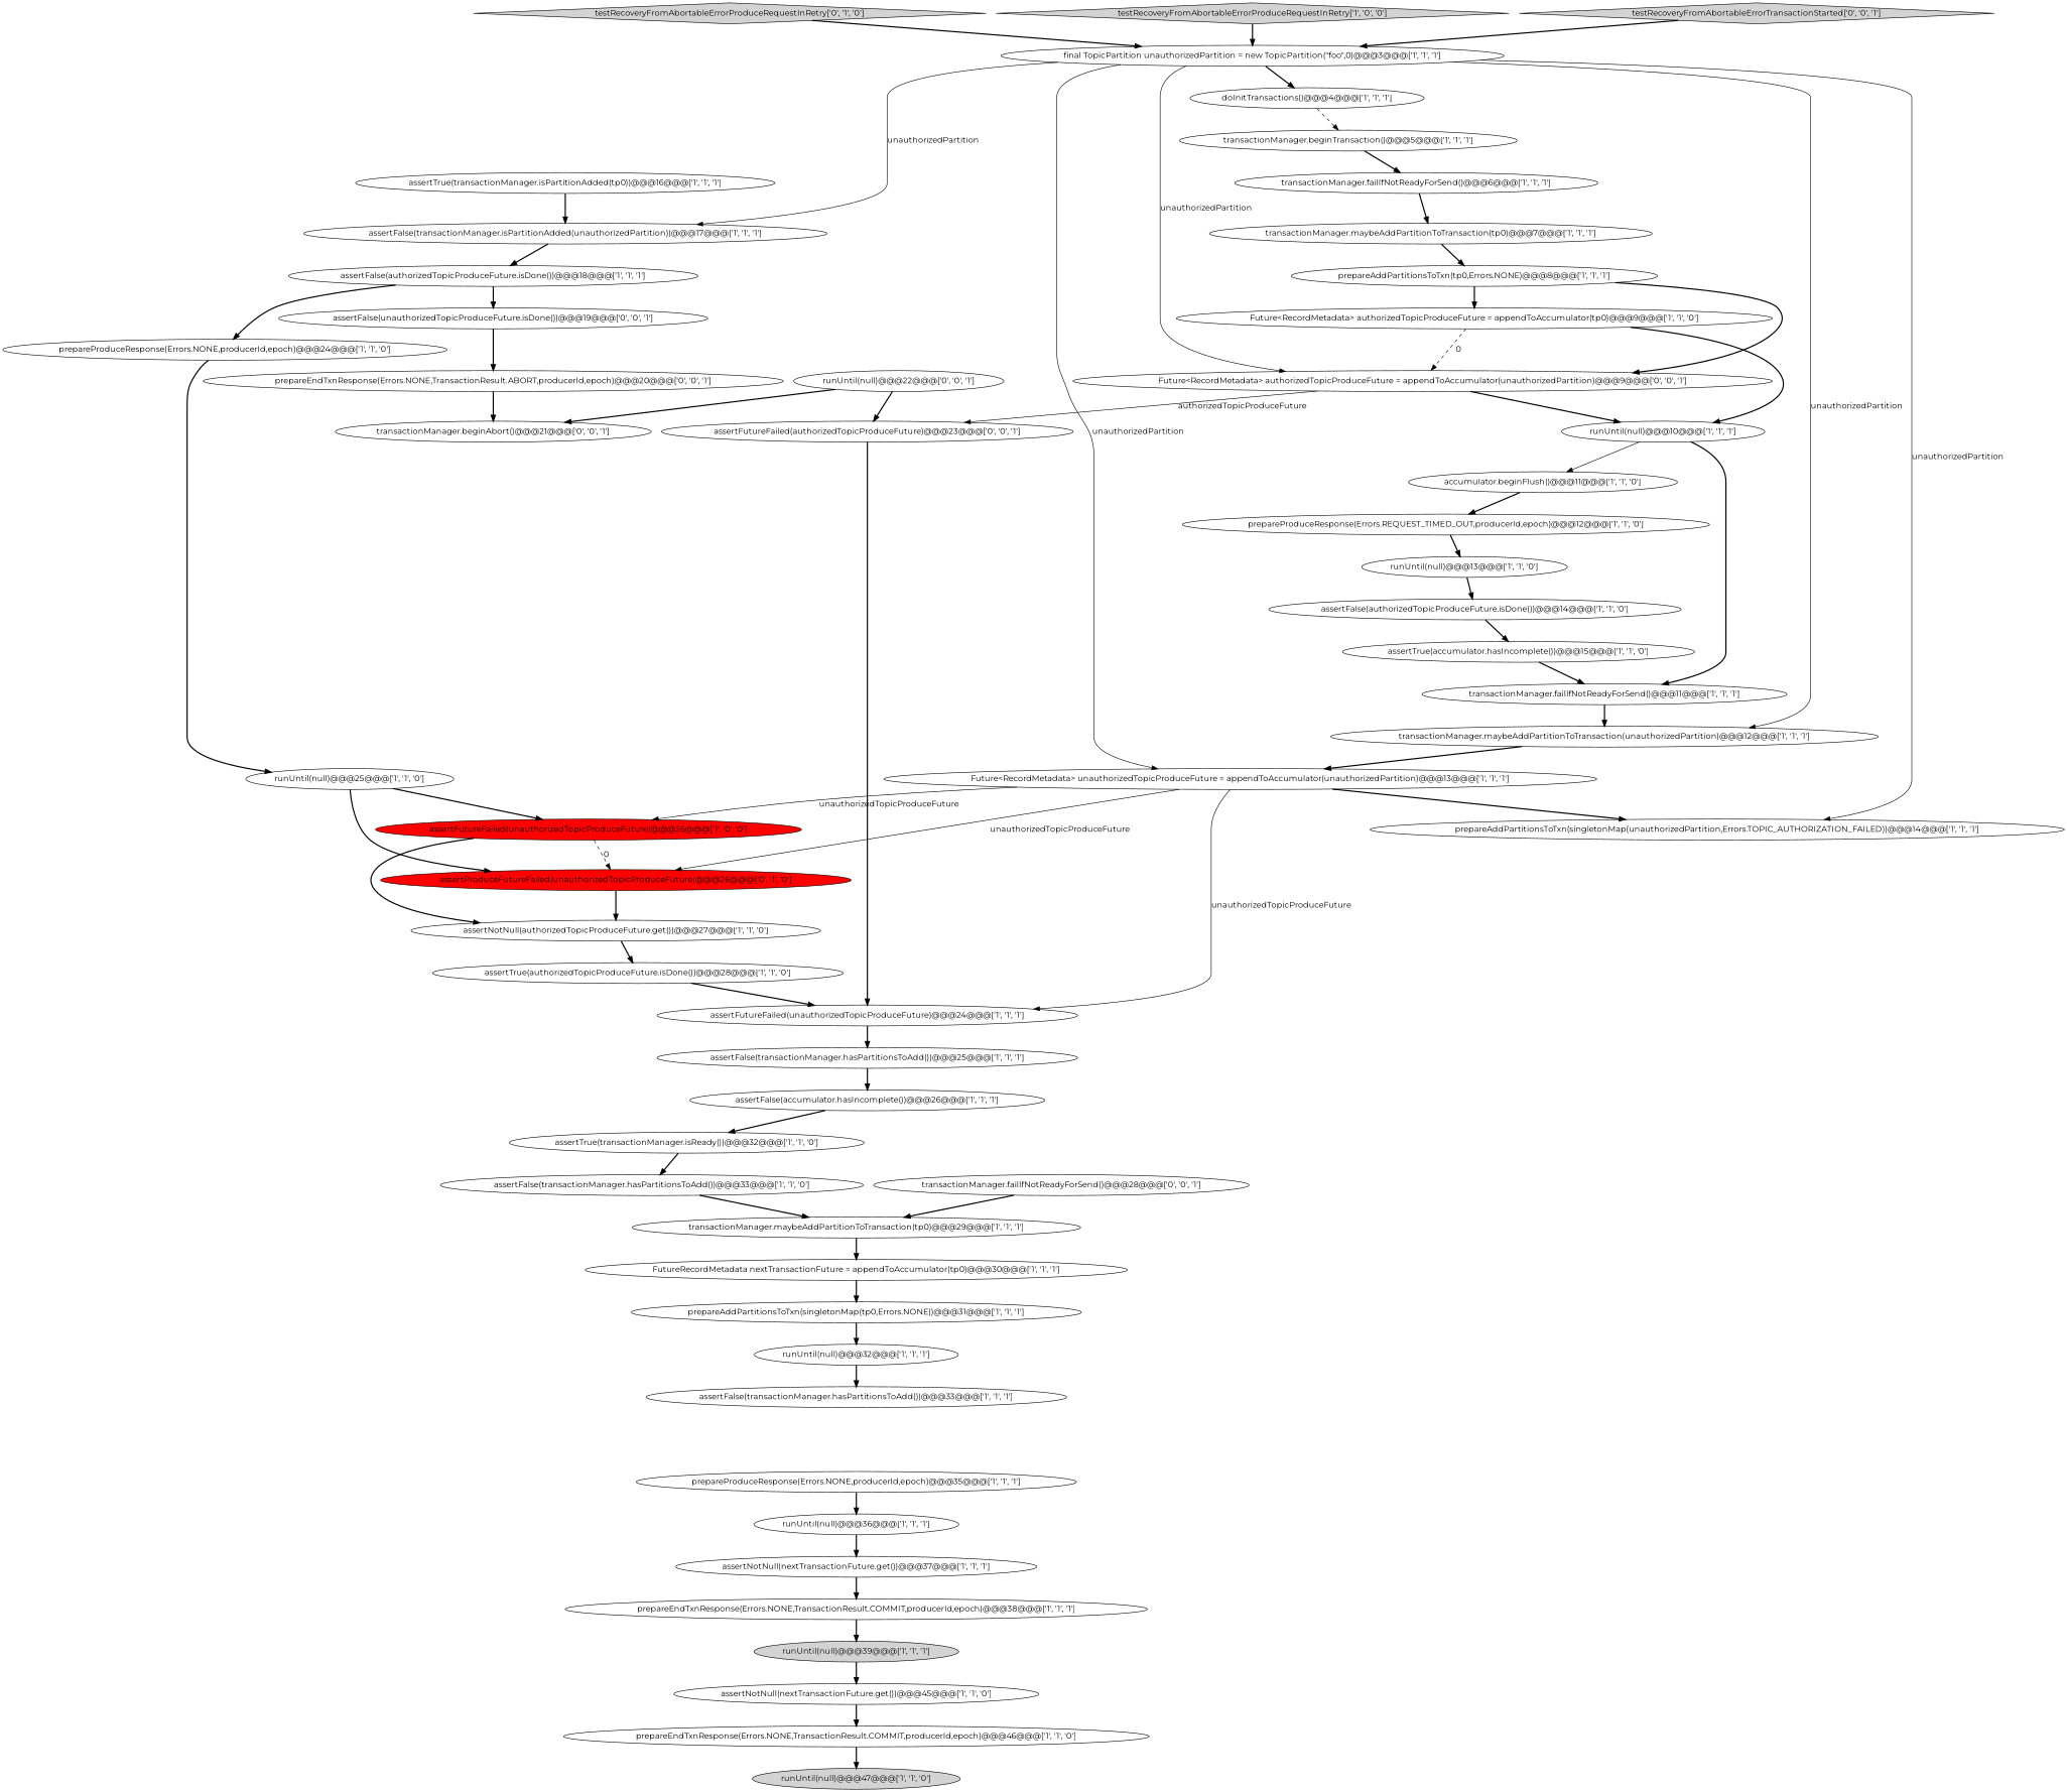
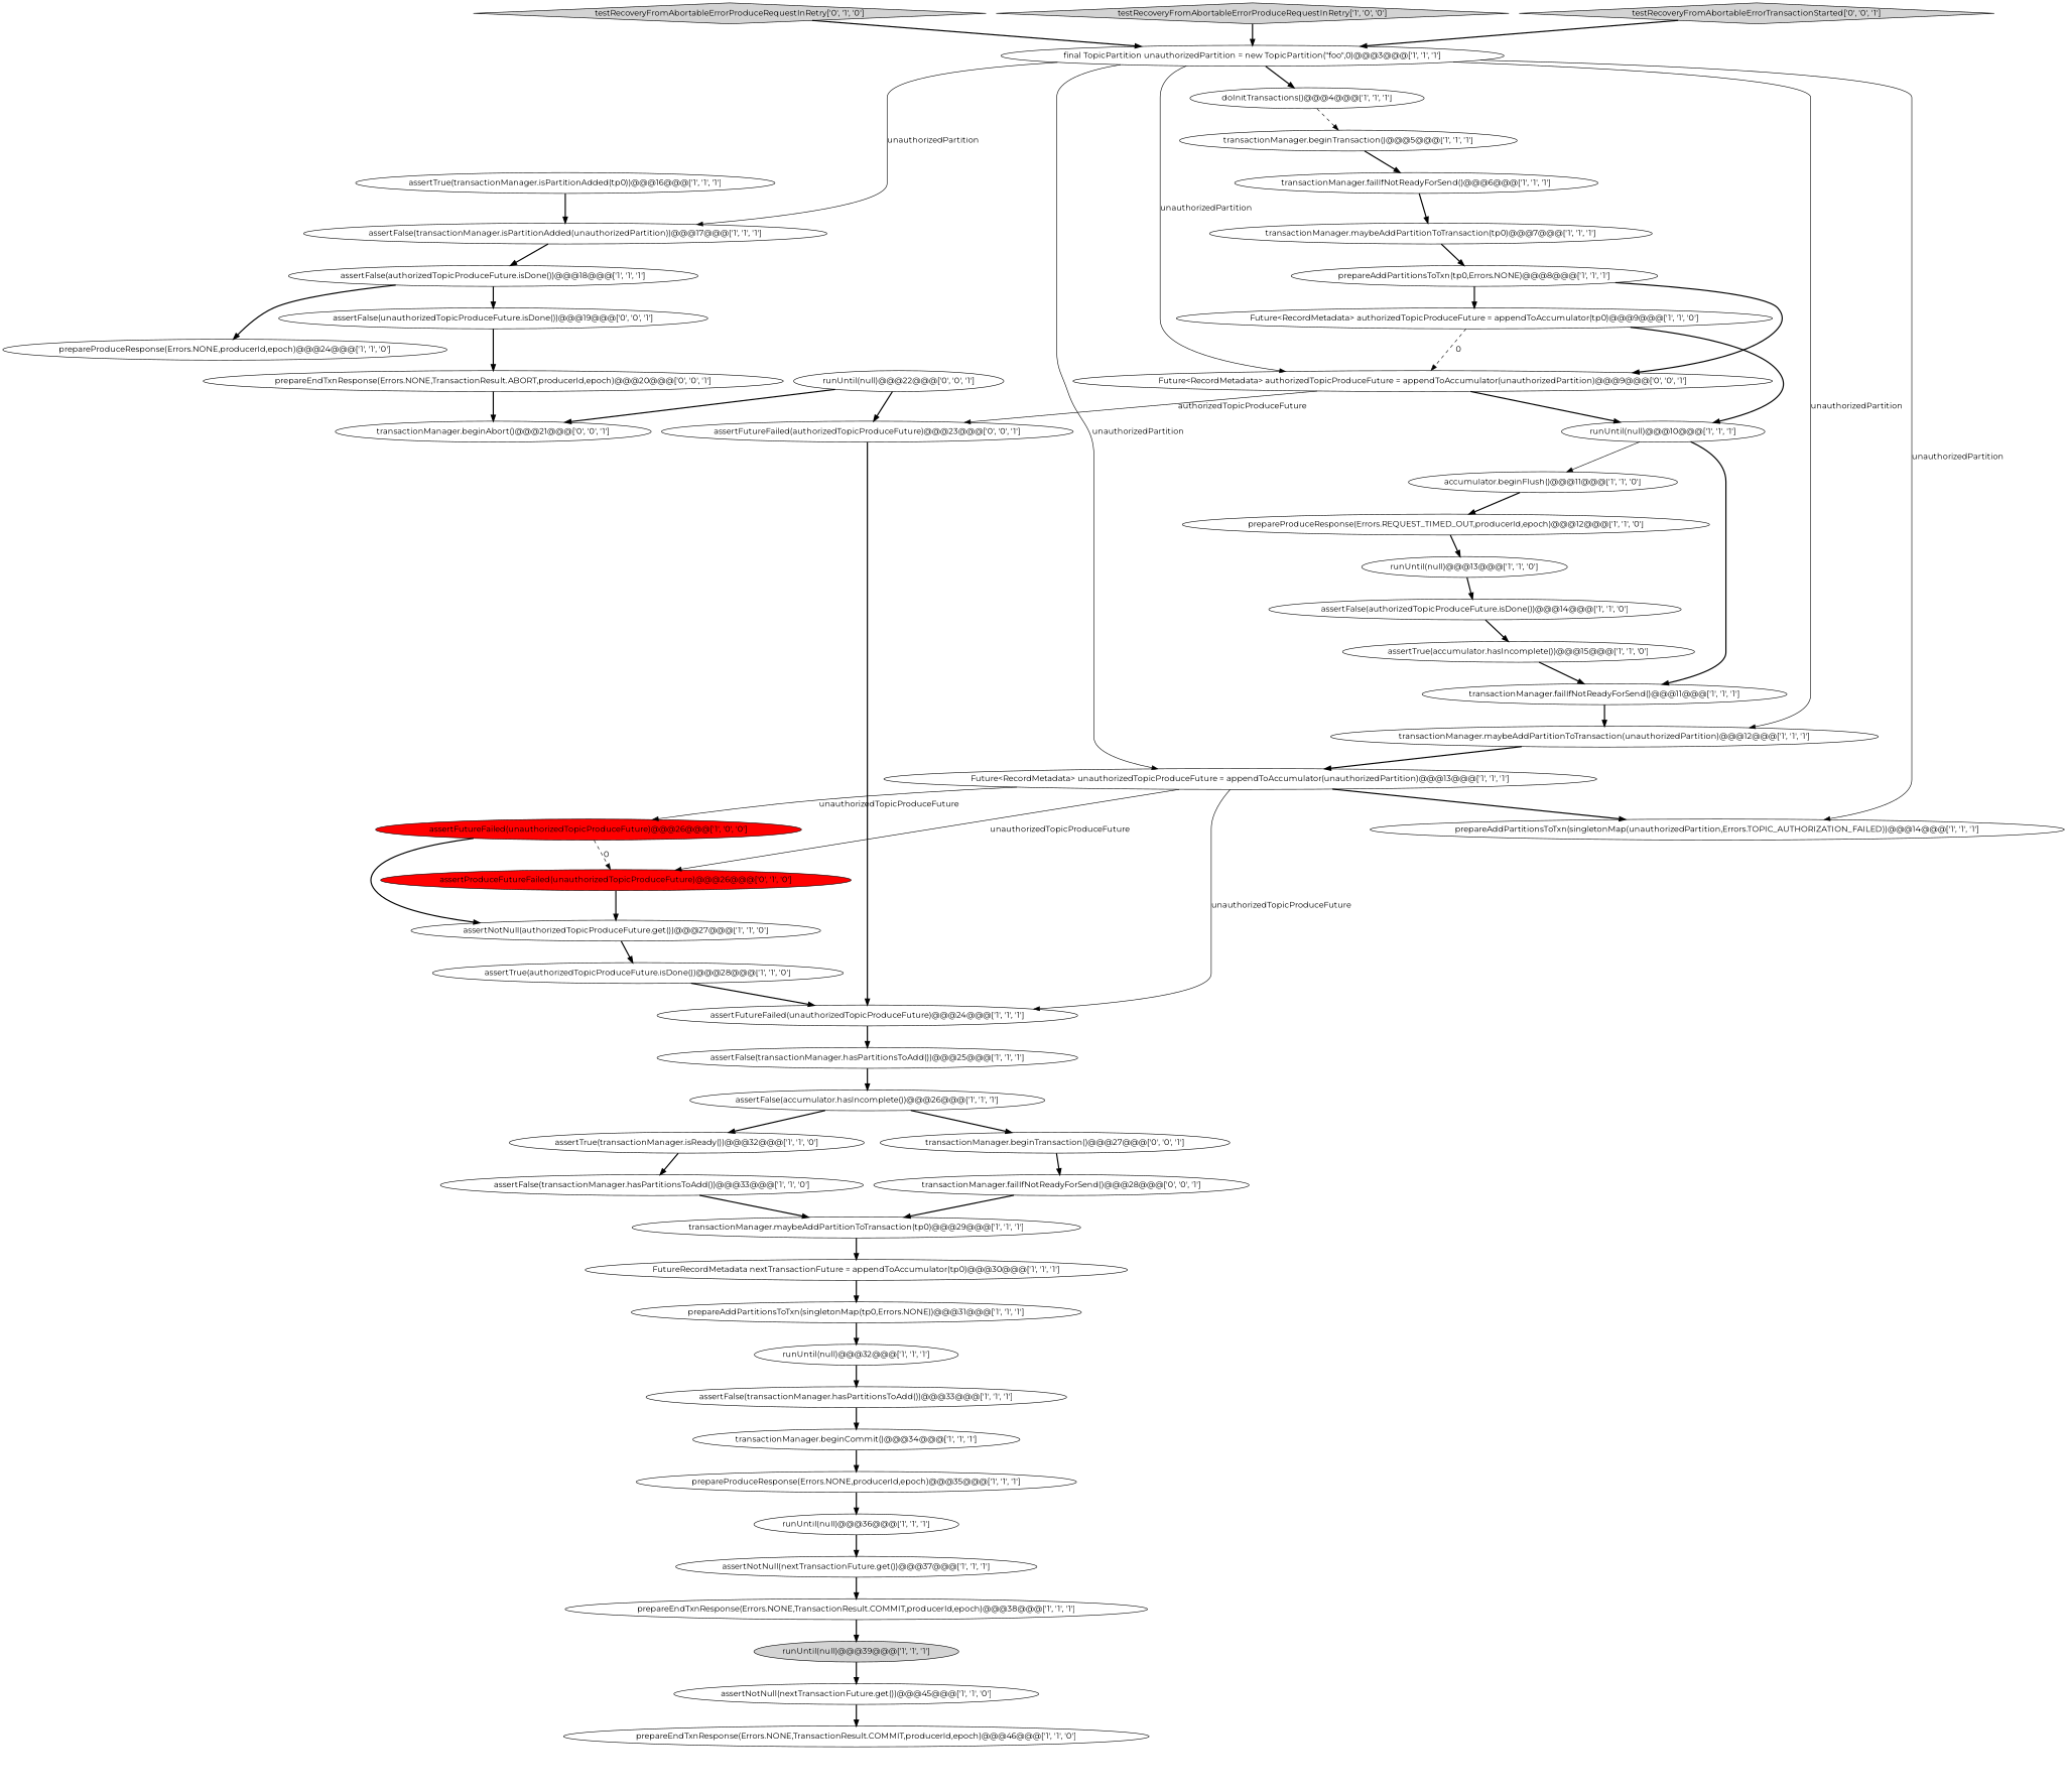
  digraph {
    fontname=Montserrat
    node [fillcolor=white fontname=Montserrat shape=ellipse style=filled]
    edge [fontname=Montserrat style=bold]
    n1 [label="assertFutureFailed(unauthorizedTopicProduceFuture)@@@24@@@['1', '1', '1']"]
    n2 [label="assertFalse(transactionManager.hasPartitionsToAdd())@@@25@@@['1', '1', '1']"]
    n3 [label="assertFalse(accumulator.hasIncomplete())@@@26@@@['1', '1', '1']"]
    n4 [label="transactionManager.maybeAddPartitionToTransaction(tp0)@@@29@@@['1', '1', '1']"]
    n5 [label="FutureRecordMetadata nextTransactionFuture = appendToAccumulator(tp0)@@@30@@@['1', '1', '1']"]
    n6 [label="prepareAddPartitionsToTxn(singletonMap(tp0,Errors.NONE))@@@31@@@['1', '1', '1']"]
    n7 [label="transactionManager.beginAbort()@@@21@@@['0', '0', '1']"]
    n8 [label="runUntil(null)@@@22@@@['0', '0', '1']"]
    n9 [label="assertFutureFailed(authorizedTopicProduceFuture)@@@23@@@['0', '0', '1']"]
    n10 [label="Future<RecordMetadata> unauthorizedTopicProduceFuture = appendToAccumulator(unauthorizedPartition)@@@13@@@['1', '1', '1']"]
    n11 [label="prepareAddPartitionsToTxn(singletonMap(unauthorizedPartition,Errors.TOPIC_AUTHORIZATION_FAILED))@@@14@@@['1', '1', '1']"]
    n12 [fillcolor=red label="assertProduceFutureFailed(unauthorizedTopicProduceFuture)@@@26@@@['0', '1', '0']"]
    n13 [fillcolor=red label="assertFutureFailed(unauthorizedTopicProduceFuture)@@@26@@@['1', '0', '0']"]
    n14 [label="assertNotNull(authorizedTopicProduceFuture.get())@@@27@@@['1', '1', '0']"]
    n15 [label="prepareEndTxnResponse(Errors.NONE,TransactionResult.COMMIT,producerId,epoch)@@@38@@@['1', '1', '1']"]
    n16 [fillcolor=lightgray label="runUntil(null)@@@39@@@['1', '1', '1']"]
    n17 [label="assertNotNull(nextTransactionFuture.get())@@@45@@@['1', '1', '0']"]
    n18 [label="assertTrue(transactionManager.isReady())@@@32@@@['1', '1', '0']"]
+   n19 [label="transactionManager.beginTransaction()@@@27@@@['0', '0', '1']"]
    n20 [label="runUntil(null)@@@32@@@['1', '1', '1']"]
    n21 [label="assertFalse(transactionManager.hasPartitionsToAdd())@@@33@@@['1', '1', '1']"]
+   n22 [label="transactionManager.beginCommit()@@@34@@@['1', '1', '1']"]
    n23 [label="prepareProduceResponse(Errors.NONE,producerId,epoch)@@@35@@@['1', '1', '1']"]
    n24 [label="runUntil(null)@@@36@@@['1', '1', '1']"]
    n25 [label="transactionManager.beginTransaction()@@@5@@@['1', '1', '1']"]
    n26 [label="transactionManager.failIfNotReadyForSend()@@@6@@@['1', '1', '1']"]
    n27 [label="transactionManager.maybeAddPartitionToTransaction(tp0)@@@7@@@['1', '1', '1']"]
-   n28 [label="runUntil(null)@@@25@@@['1', '1', '0']"]
    n29 [label="assertFalse(transactionManager.hasPartitionsToAdd())@@@33@@@['1', '1', '0']"]
    n30 [label="transactionManager.failIfNotReadyForSend()@@@28@@@['0', '0', '1']"]
    n31 [label="Future<RecordMetadata> authorizedTopicProduceFuture = appendToAccumulator(unauthorizedPartition)@@@9@@@['0', '0', '1']"]
    n32 [label="runUntil(null)@@@10@@@['1', '1', '1']"]
    n33 [label="transactionManager.failIfNotReadyForSend()@@@11@@@['1', '1', '1']"]
    n34 [label="accumulator.beginFlush()@@@11@@@['1', '1', '0']"]
    n35 [label="prepareEndTxnResponse(Errors.NONE,TransactionResult.COMMIT,producerId,epoch)@@@46@@@['1', '1', '0']"]
-   n36 [fillcolor=lightgray label="runUntil(null)@@@47@@@['1', '1', '0']"]
    n37 [fillcolor=lightgray label="testRecoveryFromAbortableErrorProduceRequestInRetry['0', '1', '0']" shape=diamond]
    n38 [label="final TopicPartition unauthorizedPartition = new TopicPartition(\"foo\",0)@@@3@@@['1', '1', '1']"]
    n39 [label="assertFalse(transactionManager.isPartitionAdded(unauthorizedPartition))@@@17@@@['1', '1', '1']"]
    n40 [label="doInitTransactions()@@@4@@@['1', '1', '1']"]
    n41 [label="transactionManager.maybeAddPartitionToTransaction(unauthorizedPartition)@@@12@@@['1', '1', '1']"]
    n42 [fillcolor=lightgray label="testRecoveryFromAbortableErrorProduceRequestInRetry['1', '0', '0']" shape=diamond]
    n43 [fillcolor=lightgray label="testRecoveryFromAbortableErrorTransactionStarted['0', '0', '1']" shape=diamond]
    n44 [label="prepareEndTxnResponse(Errors.NONE,TransactionResult.ABORT,producerId,epoch)@@@20@@@['0', '0', '1']"]
    n45 [label="assertFalse(authorizedTopicProduceFuture.isDone())@@@14@@@['1', '1', '0']"]
    n46 [label="assertTrue(accumulator.hasIncomplete())@@@15@@@['1', '1', '0']"]
    n47 [label="assertTrue(transactionManager.isPartitionAdded(tp0))@@@16@@@['1', '1', '1']"]
    n48 [label="assertFalse(authorizedTopicProduceFuture.isDone())@@@18@@@['1', '1', '1']"]
    n49 [label="prepareAddPartitionsToTxn(tp0,Errors.NONE)@@@8@@@['1', '1', '1']"]
    n50 [label="Future<RecordMetadata> authorizedTopicProduceFuture = appendToAccumulator(tp0)@@@9@@@['1', '1', '0']"]
    n51 [label="assertNotNull(nextTransactionFuture.get())@@@37@@@['1', '1', '1']"]
    n52 [label="assertTrue(authorizedTopicProduceFuture.isDone())@@@28@@@['1', '1', '0']"]
    n53 [label="prepareProduceResponse(Errors.NONE,producerId,epoch)@@@24@@@['1', '1', '0']"]
    n54 [label="assertFalse(unauthorizedTopicProduceFuture.isDone())@@@19@@@['0', '0', '1']"]
    n55 [label="runUntil(null)@@@13@@@['1', '1', '0']"]
    n56 [label="prepareProduceResponse(Errors.REQUEST_TIMED_OUT,producerId,epoch)@@@12@@@['1', '1', '0']"]
    n1 -> n2
    n2 -> n3
    n3 -> n18
+   n3 -> n19
    n4 -> n5
    n5 -> n6
    n6 -> n20
    n8 -> n7
    n8 -> n9
    n9 -> n1
    n10 -> n1 [label=unauthorizedTopicProduceFuture style=solid]
    n10 -> n11
    n10 -> n12 [label=unauthorizedTopicProduceFuture style=solid]
    n10 -> n13 [label=unauthorizedTopicProduceFuture style=solid]
    n12 -> n14
    n13 -> n12 [label=0 style=dashed]
    n13 -> n14
    n14 -> n52
    n15 -> n16
    n16 -> n17
    n17 -> n35
    n18 -> n29
+   n19 -> n30
    n20 -> n21
+   n21 -> n22
+   n22 -> n23
    n23 -> n24
    n24 -> n51
    n25 -> n26
    n26 -> n27
    n27 -> n49
-   n28 -> n12
-   n28 -> n13
    n29 -> n4
    n30 -> n4
    n31 -> n9 [label=authorizedTopicProduceFuture style=solid]
    n31 -> n32
    n32 -> n33
    n32 -> n34 [style=solid]
    n33 -> n41
    n34 -> n56
-   n35 -> n36
    n37 -> n38
    n38 -> n10 [label=unauthorizedPartition style=solid]
    n38 -> n11 [label=unauthorizedPartition style=solid]
    n38 -> n31 [label=unauthorizedPartition style=solid]
    n38 -> n39 [label=unauthorizedPartition style=solid]
    n38 -> n40
    n38 -> n41 [label=unauthorizedPartition style=solid]
    n39 -> n48
    n40 -> n25 [style=dashed]
    n41 -> n10
    n42 -> n38
    n43 -> n38
    n44 -> n7
    n45 -> n46
    n46 -> n33
    n47 -> n39
    n48 -> n53
    n48 -> n54
    n49 -> n31
    n49 -> n50
    n50 -> n31 [label=0 style=dashed]
    n50 -> n32
    n51 -> n15
    n52 -> n1
-   n53 -> n28
    n54 -> n44
    n55 -> n45
    n56 -> n55
  }
